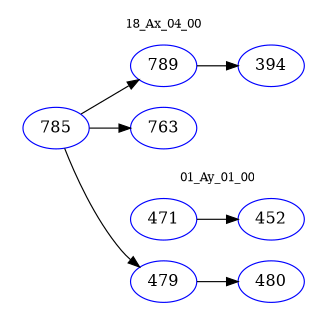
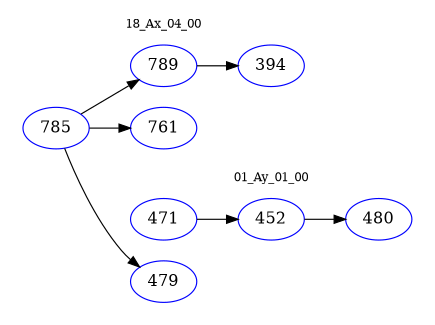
  digraph {
    rankdir=LR
    node [color=blue]
    edge [color=black]
    n1 [label=471]
    n2 [label=452]
    n3 [label=479]
    n4 [label=480]
    n5 [label=785]
-   n6 [label=763]
+   n6 [label=761]
    n7 [label=789]
    n8 [label=394]
    subgraph cluster_1 {
      color=white
      fontsize=10
      label="01_Ay_01_00"
      n1
      n2
      n3
      n4
    }
    subgraph cluster_2 {
      color=white
      fontsize=10
      label="18_Ax_04_00"
      n5
      n6
      n7
      n8
    }
    n1 -> n2
-   n3 -> n4
+   n2 -> n4
    n5 -> n3
    n5 -> n6
    n5 -> n7
    n7 -> n8
  }
